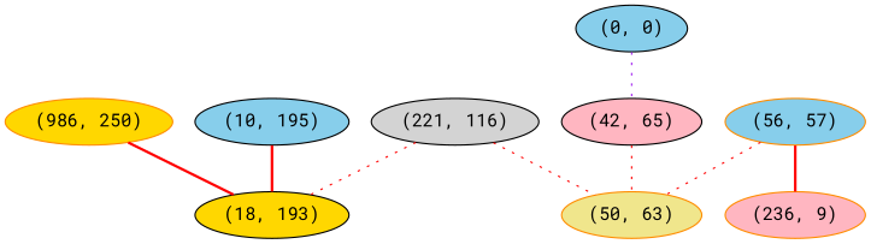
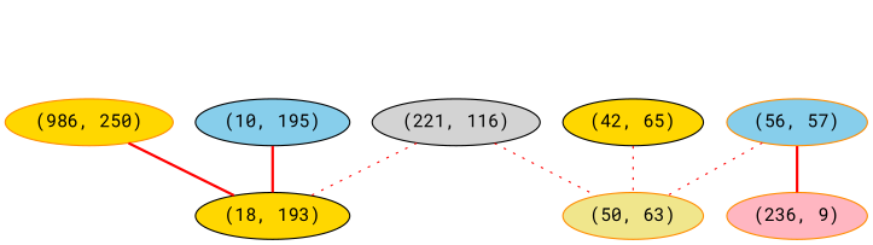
  graph {
    fontname="Roboto Mono"
    node [color=black fillcolor=skyblue fontname="Roboto Mono" style=filled]
    edge [color=red fontname="Roboto Mono" style=dotted weight=1]
    n1 [color=darkorange fillcolor=gold label="(986, 250)"]
    "(18, 193)" [fillcolor=gold]
    "(221, 116)" [fillcolor=lightgrey]
    "(50, 63)" [color=darkorange fillcolor=khaki]
    "(56, 57)" [color=darkorange]
    n6 [color=darkorange fillcolor=lightpink label="(236, 9)"]
-   "(42, 65)" [fillcolor=lightpink]
-   "(0, 0)"
+   "(42, 65)" [fillcolor=gold]
    "(10, 195)"
    n1 -- "(18, 193)" [style=bold]
    "(221, 116)" -- "(18, 193)"
    "(221, 116)" -- "(50, 63)"
    "(56, 57)" -- "(50, 63)"
    "(56, 57)" -- n6 [style=bold]
    "(42, 65)" -- "(50, 63)"
-   "(0, 0)" -- "(42, 65)" [color=purple weight=4]
    "(10, 195)" -- "(18, 193)" [style=bold]
  }
